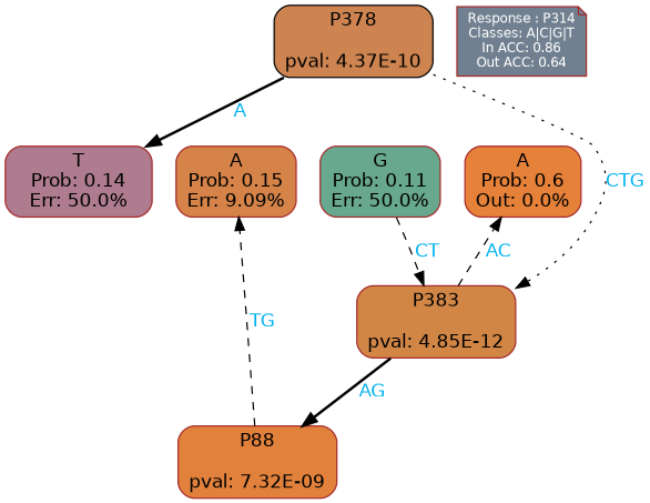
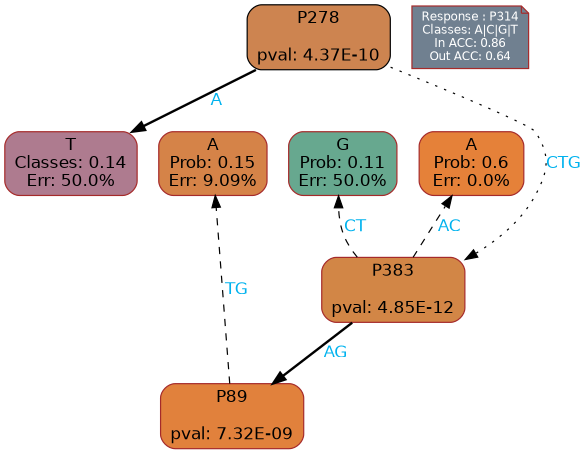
  digraph {
    ranksep=equally
    splines=polylines
    node [color=brown fontname=helvetica shape=box style="filled, rounded"]
    edge [fontcolor=deepskyblue2 fontname=helvetica style=dashed]
-   n1 [fillcolor="#ae7b8f" label="T\nProb: 0.14\nErr: 50.0%"]
-   n2 [fillcolor="#e58139" label="A\nProb: 0.6\nOut: 0.0%"]
+   n1 [fillcolor="#ae7b8f" label="T\nClasses: 0.14\nErr: 50.0%"]
+   n2 [fillcolor="#e58139" label="A\nProb: 0.6\nErr: 0.0%"]
    n3 [fillcolor="#d58348" label="A\nProb: 0.15\nErr: 9.09%"]
    n4 [fillcolor="#67a88f" label="G\nProb: 0.11\nErr: 50.0%"]
    n5 [align=left fillcolor=slategray fontcolor=white fontsize=10 label="Response : P314\nClasses: A|C|G|T\nIn ACC: 0.86\nOut ACC: 0.64\n" shape=note style=filled]
-   n6 [color=black fillcolor="#cd8450" label="P378\n\npval: 4.37E-10"]
+   n6 [color=black fillcolor="#cd8450" label="P278\n\npval: 4.37E-10"]
    n7 [fillcolor="#d28646" label="P383\n\npval: 4.85E-12"]
-   n8 [fillcolor="#e1813c" label="P88\n\npval: 7.32E-09"]
+   n8 [fillcolor="#e1813c" label="P89\n\npval: 7.32E-09"]
    subgraph sub_1 {
      rank=same
      n1
      n2
      n3
      n4
    }
    subgraph sub_2 {
      rank=same
      n5
      n6
    }
    n6 -> n1 [label=A style=bold]
    n6 -> n7 [label=CTG style=dotted]
    n7 -> n2 [label=AC]
-   n4 -> n7 [label=CT]
+   n7 -> n4 [label=CT]
    n7 -> n8 [label=AG style=bold]
    n8 -> n3 [label=TG]
  }
